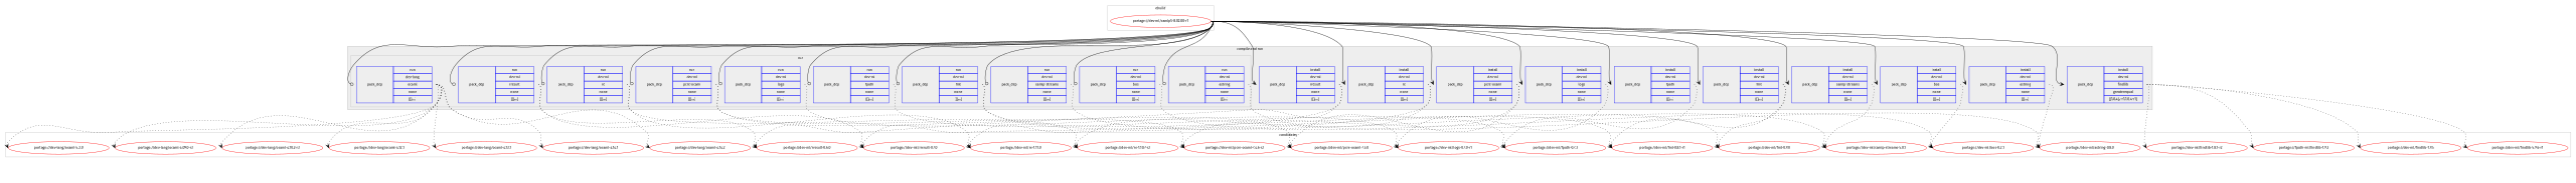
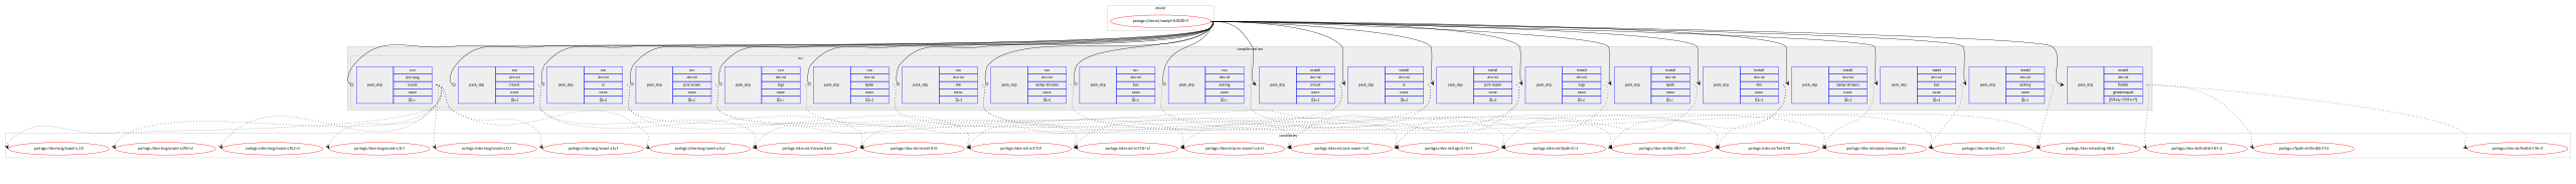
  digraph {
    compound=true
    concentrate=true
    fontname="Fira Sans"
    fontsize=10
    newrank=true
    rankdir=TB
    ranksep=1.5
    node [color=red fontname="Fira Sans" fontsize=10]
    edge [arrowhead=vee fontname="Fira Sans" headport=w style=dotted tailport=e weight=100]
    n1 [label="portage://dev-ml/camlp5-8.02.00-r1" width=4]
    n2 [color=blue label=<<TABLE BORDER="0" CELLBORDER="1" CELLSPACING="0" CELLPADDING="4" WIDTH="220"><TR><TD ROWSPAN="6" CELLPADDING="30">pack_dep</TD></TR><TR><TD WIDTH="110">install</TD></TR><TR><TD>dev-ml</TD></TR><TR><TD>astring</TD></TR><TR><TD>none</TD></TR><TR><TD>[[],,,,]</TD></TR></TABLE>> shape=none]
    n3 [color=blue label=<<TABLE BORDER="0" CELLBORDER="1" CELLSPACING="0" CELLPADDING="4" WIDTH="220"><TR><TD ROWSPAN="6" CELLPADDING="30">pack_dep</TD></TR><TR><TD WIDTH="110">install</TD></TR><TR><TD>dev-ml</TD></TR><TR><TD>bos</TD></TR><TR><TD>none</TD></TR><TR><TD>[[],,,,]</TD></TR></TABLE>> shape=none]
    n4 [color=blue label=<<TABLE BORDER="0" CELLBORDER="1" CELLSPACING="0" CELLPADDING="4" WIDTH="220"><TR><TD ROWSPAN="6" CELLPADDING="30">pack_dep</TD></TR><TR><TD WIDTH="110">install</TD></TR><TR><TD>dev-ml</TD></TR><TR><TD>camlp-streams</TD></TR><TR><TD>none</TD></TR><TR><TD>[[],,,,]</TD></TR></TABLE>> shape=none]
    n5 [color=blue label=<<TABLE BORDER="0" CELLBORDER="1" CELLSPACING="0" CELLPADDING="4" WIDTH="220"><TR><TD ROWSPAN="6" CELLPADDING="30">pack_dep</TD></TR><TR><TD WIDTH="110">install</TD></TR><TR><TD>dev-ml</TD></TR><TR><TD>findlib</TD></TR><TR><TD>greaterequal</TD></TR><TR><TD>[[1,0,4],,-r1,1.0.4-r1]</TD></TR></TABLE>> shape=none]
    n6 [color=blue label=<<TABLE BORDER="0" CELLBORDER="1" CELLSPACING="0" CELLPADDING="4" WIDTH="220"><TR><TD ROWSPAN="6" CELLPADDING="30">pack_dep</TD></TR><TR><TD WIDTH="110">install</TD></TR><TR><TD>dev-ml</TD></TR><TR><TD>fmt</TD></TR><TR><TD>none</TD></TR><TR><TD>[[],,,,]</TD></TR></TABLE>> shape=none]
    n7 [color=blue label=<<TABLE BORDER="0" CELLBORDER="1" CELLSPACING="0" CELLPADDING="4" WIDTH="220"><TR><TD ROWSPAN="6" CELLPADDING="30">pack_dep</TD></TR><TR><TD WIDTH="110">install</TD></TR><TR><TD>dev-ml</TD></TR><TR><TD>fpath</TD></TR><TR><TD>none</TD></TR><TR><TD>[[],,,,]</TD></TR></TABLE>> shape=none]
    n8 [color=blue label=<<TABLE BORDER="0" CELLBORDER="1" CELLSPACING="0" CELLPADDING="4" WIDTH="220"><TR><TD ROWSPAN="6" CELLPADDING="30">pack_dep</TD></TR><TR><TD WIDTH="110">install</TD></TR><TR><TD>dev-ml</TD></TR><TR><TD>logs</TD></TR><TR><TD>none</TD></TR><TR><TD>[[],,,,]</TD></TR></TABLE>> shape=none]
    n9 [color=blue label=<<TABLE BORDER="0" CELLBORDER="1" CELLSPACING="0" CELLPADDING="4" WIDTH="220"><TR><TD ROWSPAN="6" CELLPADDING="30">pack_dep</TD></TR><TR><TD WIDTH="110">install</TD></TR><TR><TD>dev-ml</TD></TR><TR><TD>pcre-ocaml</TD></TR><TR><TD>none</TD></TR><TR><TD>[[],,,,]</TD></TR></TABLE>> shape=none]
    n10 [color=blue label=<<TABLE BORDER="0" CELLBORDER="1" CELLSPACING="0" CELLPADDING="4" WIDTH="220"><TR><TD ROWSPAN="6" CELLPADDING="30">pack_dep</TD></TR><TR><TD WIDTH="110">install</TD></TR><TR><TD>dev-ml</TD></TR><TR><TD>re</TD></TR><TR><TD>none</TD></TR><TR><TD>[[],,,,]</TD></TR></TABLE>> shape=none]
    n11 [color=blue label=<<TABLE BORDER="0" CELLBORDER="1" CELLSPACING="0" CELLPADDING="4" WIDTH="220"><TR><TD ROWSPAN="6" CELLPADDING="30">pack_dep</TD></TR><TR><TD WIDTH="110">install</TD></TR><TR><TD>dev-ml</TD></TR><TR><TD>rresult</TD></TR><TR><TD>none</TD></TR><TR><TD>[[],,,,]</TD></TR></TABLE>> shape=none]
    n12 [color=blue label=<<TABLE BORDER="0" CELLBORDER="1" CELLSPACING="0" CELLPADDING="4" WIDTH="220"><TR><TD ROWSPAN="6" CELLPADDING="30">pack_dep</TD></TR><TR><TD WIDTH="110">run</TD></TR><TR><TD>dev-lang</TD></TR><TR><TD>ocaml</TD></TR><TR><TD>none</TD></TR><TR><TD>[[],,,,]</TD></TR></TABLE>> shape=none]
    n13 [color=blue label=<<TABLE BORDER="0" CELLBORDER="1" CELLSPACING="0" CELLPADDING="4" WIDTH="220"><TR><TD ROWSPAN="6" CELLPADDING="30">pack_dep</TD></TR><TR><TD WIDTH="110">run</TD></TR><TR><TD>dev-ml</TD></TR><TR><TD>astring</TD></TR><TR><TD>none</TD></TR><TR><TD>[[],,,,]</TD></TR></TABLE>> shape=none]
    n14 [color=blue label=<<TABLE BORDER="0" CELLBORDER="1" CELLSPACING="0" CELLPADDING="4" WIDTH="220"><TR><TD ROWSPAN="6" CELLPADDING="30">pack_dep</TD></TR><TR><TD WIDTH="110">run</TD></TR><TR><TD>dev-ml</TD></TR><TR><TD>bos</TD></TR><TR><TD>none</TD></TR><TR><TD>[[],,,,]</TD></TR></TABLE>> shape=none]
    n15 [color=blue label=<<TABLE BORDER="0" CELLBORDER="1" CELLSPACING="0" CELLPADDING="4" WIDTH="220"><TR><TD ROWSPAN="6" CELLPADDING="30">pack_dep</TD></TR><TR><TD WIDTH="110">run</TD></TR><TR><TD>dev-ml</TD></TR><TR><TD>camlp-streams</TD></TR><TR><TD>none</TD></TR><TR><TD>[[],,,,]</TD></TR></TABLE>> shape=none]
    n16 [color=blue label=<<TABLE BORDER="0" CELLBORDER="1" CELLSPACING="0" CELLPADDING="4" WIDTH="220"><TR><TD ROWSPAN="6" CELLPADDING="30">pack_dep</TD></TR><TR><TD WIDTH="110">run</TD></TR><TR><TD>dev-ml</TD></TR><TR><TD>fmt</TD></TR><TR><TD>none</TD></TR><TR><TD>[[],,,,]</TD></TR></TABLE>> shape=none]
    n17 [color=blue label=<<TABLE BORDER="0" CELLBORDER="1" CELLSPACING="0" CELLPADDING="4" WIDTH="220"><TR><TD ROWSPAN="6" CELLPADDING="30">pack_dep</TD></TR><TR><TD WIDTH="110">run</TD></TR><TR><TD>dev-ml</TD></TR><TR><TD>fpath</TD></TR><TR><TD>none</TD></TR><TR><TD>[[],,,,]</TD></TR></TABLE>> shape=none]
    n18 [color=blue label=<<TABLE BORDER="0" CELLBORDER="1" CELLSPACING="0" CELLPADDING="4" WIDTH="220"><TR><TD ROWSPAN="6" CELLPADDING="30">pack_dep</TD></TR><TR><TD WIDTH="110">run</TD></TR><TR><TD>dev-ml</TD></TR><TR><TD>logs</TD></TR><TR><TD>none</TD></TR><TR><TD>[[],,,,]</TD></TR></TABLE>> shape=none]
    n19 [color=blue label=<<TABLE BORDER="0" CELLBORDER="1" CELLSPACING="0" CELLPADDING="4" WIDTH="220"><TR><TD ROWSPAN="6" CELLPADDING="30">pack_dep</TD></TR><TR><TD WIDTH="110">run</TD></TR><TR><TD>dev-ml</TD></TR><TR><TD>pcre-ocaml</TD></TR><TR><TD>none</TD></TR><TR><TD>[[],,,,]</TD></TR></TABLE>> shape=none]
    n20 [color=blue label=<<TABLE BORDER="0" CELLBORDER="1" CELLSPACING="0" CELLPADDING="4" WIDTH="220"><TR><TD ROWSPAN="6" CELLPADDING="30">pack_dep</TD></TR><TR><TD WIDTH="110">run</TD></TR><TR><TD>dev-ml</TD></TR><TR><TD>re</TD></TR><TR><TD>none</TD></TR><TR><TD>[[],,,,]</TD></TR></TABLE>> shape=none]
    n21 [color=blue label=<<TABLE BORDER="0" CELLBORDER="1" CELLSPACING="0" CELLPADDING="4" WIDTH="220"><TR><TD ROWSPAN="6" CELLPADDING="30">pack_dep</TD></TR><TR><TD WIDTH="110">run</TD></TR><TR><TD>dev-ml</TD></TR><TR><TD>rresult</TD></TR><TR><TD>none</TD></TR><TR><TD>[[],,,,]</TD></TR></TABLE>> shape=none]
    n22 [label="portage://dev-ml/bos-0.2.1" width=4]
    n23 [label="portage://dev-ml/re-1.11.0" width=4]
    n24 [label="portage://dev-ml/re-1.10.7-r2" width=4]
    n25 [label="portage://dev-ml/astring-0.8.0" width=4]
    n26 [label="portage://dev-ml/camlp-streams-5.0.1" width=4]
-   n27 [label="portage://dev-ml/findlib-5.9.6-r1" width=4]
-   n28 [label="portage://dev-ml/findlib-1.9.5" width=4]
+   n27 [label="portage://dev-ml/findlib-1.9.6-r1" width=4]
    n29 [label="portage://fpath-ml/findlib-1.9.3" width=4]
    n30 [label="portage://dev-ml/findlib-1.8.1-r2" width=4]
    n31 [label="portage://dev-ml/fmt-0.9.0" width=4]
-   n32 [label="portage://dev-ml/fmt-0.8.1-r1" width=4]
+   n32 [label="portage://dev-ml/fmt-0.8.9-r1" width=4]
    n33 [label="portage://dev-ml/fpath-0.7.3" width=4]
    n34 [label="portage://dev-ml/logs-0.7.0-r1" width=4]
    n35 [label="portage://dev-ml/pcre-ocaml-7.5.0" width=4]
    n36 [label="portage://dev-ml/pcre-ocaml-7.4.6-r2" width=4]
    n37 [label="portage://dev-ml/rresult-0.7.0" width=4]
-   n38 [label="portage://dev-ml/rresult-0.6.0" width=4]
+   n38 [label="portage://dev-ml/streams-0.6.0" width=4]
    n39 [label="portage://dev-lang/ocaml-5.2.0" width=4]
    n40 [label="portage://dev-lang/ocaml-4.14.2" width=4]
    n41 [label="portage://dev-lang/ocaml-4.14.1" width=4]
    n42 [label="portage://dev-lang/ocaml-4.13.1" width=4]
    n43 [label="portage://dev-lang/ocaml-4.12.1" width=4]
    n44 [label="portage://dev-lang/ocaml-4.10.2-r3" width=4]
    n45 [label="portage://dev-lang/ocaml-4.09.0-r3" width=4]
    subgraph cluster_1 {
      color=gray
      label=<<i>ebuild</i>>
      n1
    }
    subgraph cluster_2 {
      color=gray
      label=<<i>dependencies</i>>
      subgraph cluster_3 {
        color=gray
        fillcolor="#eeeeee"
        label=<<i>compile</i>>
        style=filled
        subgraph sub_4 {
          color=gray
          fillcolor="#eeeeee"
          label=<<i>compile</i>>
          style=filled
          n2
        }
        subgraph sub_5 {
          color=gray
          fillcolor="#eeeeee"
          label=<<i>compile</i>>
          style=filled
          n3
        }
        subgraph sub_6 {
          color=gray
          fillcolor="#eeeeee"
          label=<<i>compile</i>>
          style=filled
          n4
        }
        subgraph sub_7 {
          color=gray
          fillcolor="#eeeeee"
          label=<<i>compile</i>>
          style=filled
          n5
        }
        subgraph sub_8 {
          color=gray
          fillcolor="#eeeeee"
          label=<<i>compile</i>>
          style=filled
          n6
        }
        subgraph sub_9 {
          color=gray
          fillcolor="#eeeeee"
          label=<<i>compile</i>>
          style=filled
          n7
        }
        subgraph sub_10 {
          color=gray
          fillcolor="#eeeeee"
          label=<<i>compile</i>>
          style=filled
          n8
        }
        subgraph sub_11 {
          color=gray
          fillcolor="#eeeeee"
          label=<<i>compile</i>>
          style=filled
          n9
        }
        subgraph sub_12 {
          color=gray
          fillcolor="#eeeeee"
          label=<<i>compile</i>>
          style=filled
          n10
        }
        subgraph sub_13 {
          color=gray
          fillcolor="#eeeeee"
          label=<<i>compile</i>>
          style=filled
          n11
        }
      }
      subgraph cluster_14 {
        color=gray
        fillcolor="#eeeeee"
        label=<<i>compile and run</i>>
        style=filled
      }
      subgraph cluster_15 {
        color=gray
        fillcolor="#eeeeee"
        label=<<i>run</i>>
        style=filled
        subgraph sub_16 {
          color=gray
          fillcolor="#eeeeee"
          label=<<i>run</i>>
          style=filled
          n12
        }
        subgraph sub_17 {
          color=gray
          fillcolor="#eeeeee"
          label=<<i>run</i>>
          style=filled
          n13
        }
        subgraph sub_18 {
          color=gray
          fillcolor="#eeeeee"
          label=<<i>run</i>>
          style=filled
          n14
        }
        subgraph sub_19 {
          color=gray
          fillcolor="#eeeeee"
          label=<<i>run</i>>
          style=filled
          n15
        }
        subgraph sub_20 {
          color=gray
          fillcolor="#eeeeee"
          label=<<i>run</i>>
          style=filled
          n16
        }
        subgraph sub_21 {
          color=gray
          fillcolor="#eeeeee"
          label=<<i>run</i>>
          style=filled
          n17
        }
        subgraph sub_22 {
          color=gray
          fillcolor="#eeeeee"
          label=<<i>run</i>>
          style=filled
          n18
        }
        subgraph sub_23 {
          color=gray
          fillcolor="#eeeeee"
          label=<<i>run</i>>
          style=filled
          n19
        }
        subgraph sub_24 {
          color=gray
          fillcolor="#eeeeee"
          label=<<i>run</i>>
          style=filled
          n20
        }
        subgraph sub_25 {
          color=gray
          fillcolor="#eeeeee"
          label=<<i>run</i>>
          style=filled
          n21
        }
      }
    }
    subgraph cluster_26 {
      color=gray
      label=<<i>candidates</i>>
      rank=same
      subgraph sub_27 {
        color=black
        label=<<i>candidates</i>>
        nodesep=1
        rank=same
        n25
      }
      subgraph sub_28 {
        color=black
        label=<<i>candidates</i>>
        nodesep=1
        rank=same
        n22
      }
      subgraph sub_29 {
        color=black
        label=<<i>candidates</i>>
        nodesep=1
        rank=same
        n23
        n24
      }
      subgraph sub_30 {
        color=black
        label=<<i>candidates</i>>
        nodesep=1
        rank=same
        n25
      }
      subgraph sub_31 {
        color=black
        label=<<i>candidates</i>>
        nodesep=1
        rank=same
        n26
      }
      subgraph sub_32 {
        color=black
        label=<<i>candidates</i>>
        nodesep=1
        rank=same
        n27
-       n28
        n29
        n30
      }
      subgraph sub_33 {
        color=black
        label=<<i>candidates</i>>
        nodesep=1
        rank=same
        n31
        n32
      }
      subgraph sub_34 {
        color=black
        label=<<i>candidates</i>>
        nodesep=1
        rank=same
        n33
      }
      subgraph sub_35 {
        color=black
        label=<<i>candidates</i>>
        nodesep=1
        rank=same
        n34
      }
      subgraph sub_36 {
        color=black
        label=<<i>candidates</i>>
        nodesep=1
        rank=same
        n35
        n36
      }
      subgraph sub_37 {
        color=black
        label=<<i>candidates</i>>
        nodesep=1
        rank=same
        n37
        n38
      }
      subgraph sub_38 {
        color=black
        label=<<i>candidates</i>>
        nodesep=1
        rank=same
        n39
        n40
        n41
        n42
        n43
        n44
        n45
      }
      subgraph sub_39 {
        color=black
        label=<<i>candidates</i>>
        nodesep=1
        rank=same
        n22
      }
      subgraph sub_40 {
        color=black
        label=<<i>candidates</i>>
        nodesep=1
        rank=same
        n26
      }
      subgraph sub_41 {
        color=black
        label=<<i>candidates</i>>
        nodesep=1
        rank=same
        n31
        n32
      }
      subgraph sub_42 {
        color=black
        label=<<i>candidates</i>>
        nodesep=1
        rank=same
        n33
      }
      subgraph sub_43 {
        color=black
        label=<<i>candidates</i>>
        nodesep=1
        rank=same
        n34
      }
      subgraph sub_44 {
        color=black
        label=<<i>candidates</i>>
        nodesep=1
        rank=same
        n35
        n36
      }
      subgraph sub_45 {
        color=black
        label=<<i>candidates</i>>
        nodesep=1
        rank=same
        n23
        n24
      }
      subgraph sub_46 {
        color=black
        label=<<i>candidates</i>>
        nodesep=1
        rank=same
        n37
        n38
      }
    }
    n1 -> n2 [style=solid weight=20]
    n1 -> n3 [style=solid weight=20]
    n1 -> n4 [style=solid weight=20]
    n1 -> n5 [style=solid weight=20]
    n1 -> n6 [style=solid weight=20]
    n1 -> n7 [style=solid weight=20]
    n1 -> n8 [style=solid weight=20]
    n1 -> n9 [style=solid weight=20]
    n1 -> n10 [style=solid weight=20]
    n1 -> n11 [style=solid weight=20]
    n1 -> n12 [arrowhead=odot style=solid weight=20]
    n1 -> n13 [arrowhead=odot style=solid weight=20]
    n1 -> n14 [arrowhead=odot style=solid weight=20]
    n1 -> n15 [arrowhead=odot style=solid weight=20]
    n1 -> n16 [arrowhead=odot style=solid weight=20]
    n1 -> n17 [arrowhead=odot style=solid weight=20]
    n1 -> n18 [arrowhead=odot style=solid weight=20]
    n1 -> n19 [arrowhead=odot style=solid weight=20]
    n1 -> n20 [arrowhead=odot style=solid weight=20]
    n1 -> n21 [arrowhead=odot style=solid weight=20]
    n2 -> n25
    n3 -> n22
    n4 -> n26
    n5 -> n27
-   n5 -> n28
    n5 -> n29
    n5 -> n30
    n6 -> n31
    n6 -> n32
    n7 -> n33
    n8 -> n34
    n9 -> n35
    n9 -> n36
    n10 -> n23
    n10 -> n24
    n11 -> n37
    n11 -> n38
    n12 -> n39
    n12 -> n40
    n12 -> n41
    n12 -> n42
    n12 -> n43
    n12 -> n44
    n12 -> n45
    n13 -> n25
    n14 -> n22
    n15 -> n26
    n16 -> n31
    n16 -> n32
    n17 -> n33
    n18 -> n34
    n19 -> n35
    n19 -> n36
    n20 -> n23
    n20 -> n24
    n21 -> n37
    n21 -> n38
  }
